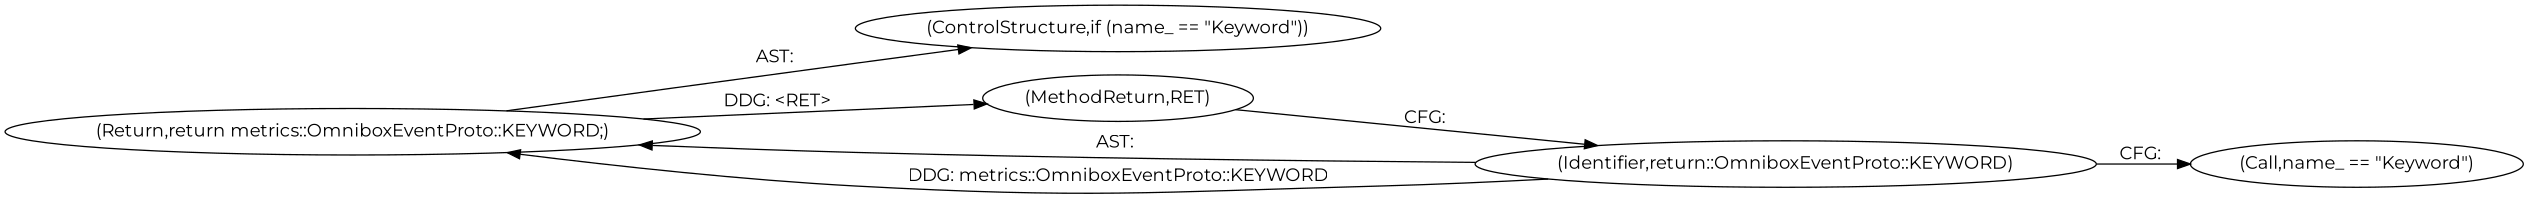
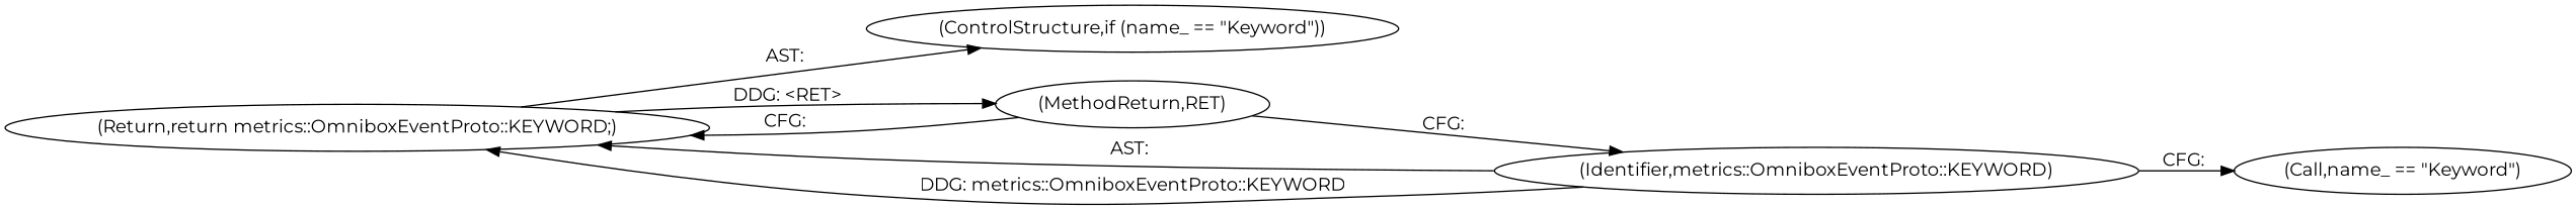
  digraph {
    fontname=Montserrat
    rankdir=LR
    node [fontname=Montserrat]
    edge [fontname=Montserrat]
    n1 [label="(Return,return metrics::OmniboxEventProto::KEYWORD;)"]
    n2 [label="(ControlStructure,if (name_ == \"Keyword\"))"]
    n3 [label="(MethodReturn,RET)"]
-   n4 [label="(Identifier,return::OmniboxEventProto::KEYWORD)"]
+   n4 [label="(Identifier,metrics::OmniboxEventProto::KEYWORD)"]
    n5 [label="(Call,name_ == \"Keyword\")"]
    n1 -> n2 [label="AST: "]
    n1 -> n3 [label="DDG: <RET>"]
+   n3 -> n1 [label="CFG: "]
    n3 -> n4 [label="CFG: "]
    n4 -> n1 [label="AST: "]
    n4 -> n1 [label="DDG: metrics::OmniboxEventProto::KEYWORD"]
    n4 -> n5 [label="CFG: "]
  }
